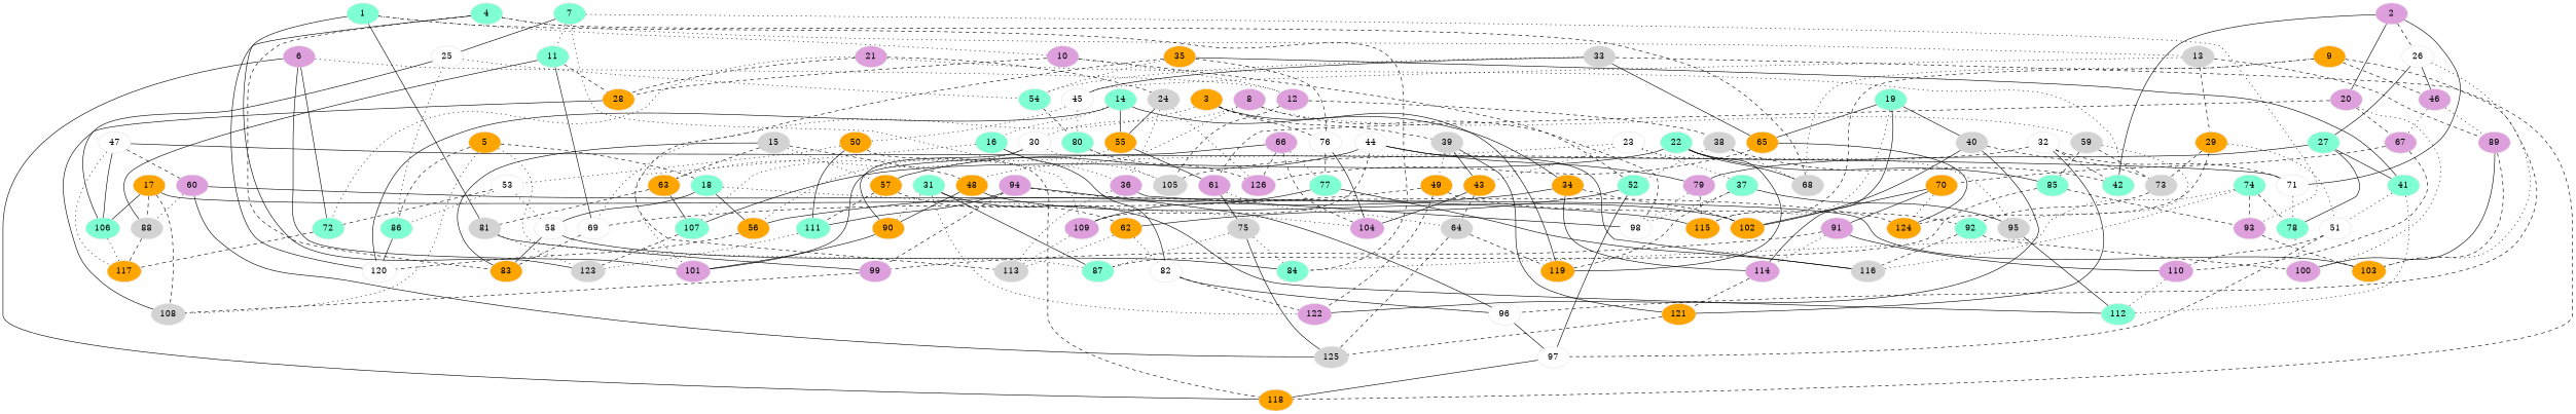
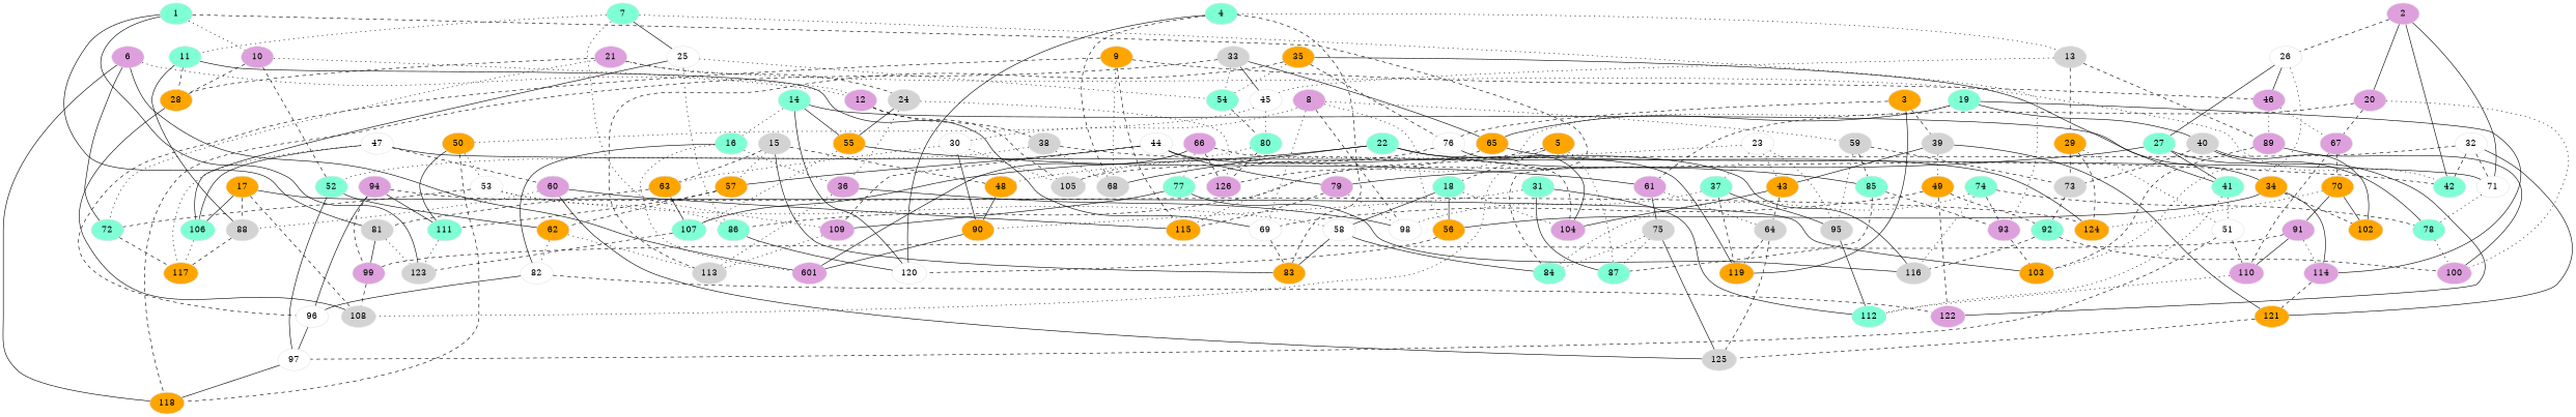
  graph {
    fontname="DejaVu Serif"
    node [color=gray90 fillcolor=aquamarine fontname="DejaVu Serif" style=filled]
    edge [fontname="DejaVu Serif" style=solid]
    10 [fillcolor=plum]
    1
    81 [fillcolor=lightgrey]
    84
    123 [fillcolor=lightgrey]
    12 [fillcolor=plum]
    28 [fillcolor=orange]
    52
    99 [fillcolor=plum]
    2 [fillcolor=plum]
    20 [fillcolor=plum]
    26 [fillcolor=white]
    42
    71 [fillcolor=white]
    61 [fillcolor=plum]
    67 [fillcolor=plum]
    100 [fillcolor=plum]
    46 [fillcolor=plum]
    103 [fillcolor=orange]
    27
    78
    3 [fillcolor=orange]
    39 [fillcolor=lightgrey]
    69 [fillcolor=white]
    76 [fillcolor=white]
    119 [fillcolor=orange]
    43 [fillcolor=orange]
    121 [fillcolor=orange]
    49 [fillcolor=orange]
    83 [fillcolor=orange]
    104 [fillcolor=plum]
    77
    13 [fillcolor=lightgrey]
    4
    68 [fillcolor=lightgrey]
    120 [fillcolor=white]
    29 [fillcolor=orange]
    45 [fillcolor=white]
    89 [fillcolor=plum]
    5 [fillcolor=orange]
    18
    86
    87
    108 [fillcolor=lightgrey]
    56 [fillcolor=orange]
    58 [fillcolor=white]
    6 [fillcolor=plum]
    72
-   101 [fillcolor=plum]
+   101 [fillcolor=plum label=601]
    118 [fillcolor=orange]
    38 [fillcolor=lightgrey]
    105 [fillcolor=lightgrey]
    117 [fillcolor=orange]
    7
    11
    25 [fillcolor=white]
    93 [fillcolor=plum]
    109 [fillcolor=plum]
    88 [fillcolor=lightgrey]
    106
    54
    113 [fillcolor=lightgrey]
    8 [fillcolor=plum]
    30 [fillcolor=white]
    59 [fillcolor=lightgrey]
    98 [fillcolor=white]
    63 [fillcolor=orange]
    90 [fillcolor=orange]
    85
    95 [fillcolor=lightgrey]
    73 [fillcolor=lightgrey]
    9 [fillcolor=orange]
    96 [fillcolor=white]
    115 [fillcolor=orange]
    97 [fillcolor=white]
    62 [fillcolor=orange]
    51 [fillcolor=white]
    124 [fillcolor=orange]
    50 [fillcolor=orange]
    80
    14
    16
    34 [fillcolor=orange]
    55 [fillcolor=orange]
    36 [fillcolor=plum]
    82 [fillcolor=white]
    114 [fillcolor=plum]
    102 [fillcolor=orange]
    107
    15 [fillcolor=lightgrey]
    48 [fillcolor=orange]
    57 [fillcolor=orange]
    111
    122 [fillcolor=plum]
    17 [fillcolor=orange]
    19
    40 [fillcolor=lightgrey]
    65 [fillcolor=orange]
    126 [fillcolor=plum]
    64 [fillcolor=lightgrey]
    75 [fillcolor=lightgrey]
    110 [fillcolor=plum]
    70 [fillcolor=orange]
    21 [fillcolor=plum]
    24 [fillcolor=lightgrey]
    22
    23 [fillcolor=white]
    37
    112
    41
    79 [fillcolor=plum]
    92
    31
    32 [fillcolor=white]
    125 [fillcolor=lightgrey]
    33 [fillcolor=lightgrey]
    35 [fillcolor=orange]
    44 [fillcolor=white]
    116 [fillcolor=lightgrey]
    53 [fillcolor=white]
    47 [fillcolor=white]
    60 [fillcolor=plum]
    66 [fillcolor=plum]
    91 [fillcolor=plum]
    74
    94 [fillcolor=plum]
    10 -- 12 [style=dotted]
    10 -- 28 [style=dashed]
    10 -- 52 [style=dashed]
    1 -- 10 [style=dotted]
    1 -- 81
    1 -- 84 [style=dashed]
    1 -- 123
    81 -- 123 [style=dotted]
    81 -- 99
    12 -- 38 [style=dashed]
    12 -- 105 [style=dashed]
    28 -- 108
    52 -- 97
    52 -- 62
    99 -- 108 [style=dashed]
    2 -- 20
    2 -- 26 [style=dashed]
    2 -- 42
    2 -- 71
    20 -- 61 [style=dashed]
    20 -- 67 [style=dashed]
    20 -- 100 [style=dotted]
    26 -- 46
    26 -- 103 [style=dotted]
    26 -- 27
    71 -- 78 [style=dotted]
    61 -- 64 [style=dotted]
    61 -- 75
    67 -- 110 [style=dashed]
    67 -- 70 [style=dashed]
    46 -- 67 [style=dotted]
    46 -- 89 [style=dotted]
    27 -- 78
    27 -- 41
    27 -- 79
    78 -- 100 [style=dotted]
    3 -- 39 [style=dashed]
-   3 -- 69 [style=dotted]
+   8 -- 69 [style=dotted]
    3 -- 76 [style=dashed]
    3 -- 119
    39 -- 43
    39 -- 121
    39 -- 49 [style=dotted]
    69 -- 83 [style=dashed]
    76 -- 104
    76 -- 77 [style=dashed]
    43 -- 104
    43 -- 64 [style=dashed]
    121 -- 125 [style=dashed]
    49 -- 69 [style=dashed]
    49 -- 122 [style=dashed]
    49 -- 92 [style=dashed]
    77 -- 109
    77 -- 116
    13 -- 29 [style=dashed]
    13 -- 45 [style=dotted]
    13 -- 89 [style=dashed]
    4 -- 83 [style=dashed]
    4 -- 13 [style=dotted]
    4 -- 68 [style=dashed]
    4 -- 120
    29 -- 73 [style=dashed]
    29 -- 51 [style=dotted]
    29 -- 124 [style=dashed]
    45 -- 50 [style=dotted]
    45 -- 80 [style=dotted]
    89 -- 100
    89 -- 103 [style=dashed]
    5 -- 18 [style=dashed]
    5 -- 86 [style=dashed]
    5 -- 87 [style=dotted]
    5 -- 108 [style=dotted]
    18 -- 104 [style=dotted]
    18 -- 56
    18 -- 58
    86 -- 120
    56 -- 120 [style=dashed]
    58 -- 84
    58 -- 83
    6 -- 12 [style=dotted]
    6 -- 72
    6 -- 101
    6 -- 118
    72 -- 117 [style=dashed]
    38 -- 52 [style=dotted]
    38 -- 42 [style=dashed]
    38 -- 68 [style=dotted]
    7 -- 11 [style=dotted]
    7 -- 25
    7 -- 93 [style=dotted]
    7 -- 109 [style=dotted]
    11 -- 28 [style=dashed]
    11 -- 69
    11 -- 88
    25 -- 86 [style=dotted]
    25 -- 106
    25 -- 54 [style=dotted]
    93 -- 103 [style=dashed]
    109 -- 113 [style=dotted]
    88 -- 117 [style=dashed]
    106 -- 117 [style=dotted]
    54 -- 80 [style=dashed]
    8 -- 56 [style=dotted]
    8 -- 30 [style=dotted]
    8 -- 59 [style=dotted]
    8 -- 98 [style=dashed]
    30 -- 105 [style=dotted]
    30 -- 63 [style=dotted]
    30 -- 90
    59 -- 85 [style=dashed]
    59 -- 95 [style=dotted]
    59 -- 73 [style=dashed]
    63 -- 81 [style=dashed]
    63 -- 107
    90 -- 101
    85 -- 87 [style=dashed]
    85 -- 93 [style=dashed]
    95 -- 112
    73 -- 92 [style=dashed]
    9 -- 46 [style=dashed]
    9 -- 68 [style=dotted]
    9 -- 96 [style=dashed]
    9 -- 115 [style=dashed]
    96 -- 97
    97 -- 118
    62 -- 113 [style=dotted]
    62 -- 82 [style=dotted]
    51 -- 97 [style=dashed]
    51 -- 110 [style=dashed]
    50 -- 118 [style=dashed]
    50 -- 111
    50 -- 53 [style=dotted]
    80 -- 105 [style=dotted]
    80 -- 126 [style=dashed]
    14 -- 120
    14 -- 16 [style=dotted]
    14 -- 34
    14 -- 55
    16 -- 101 [style=dotted]
    16 -- 36 [style=dotted]
    16 -- 82
    34 -- 56
    34 -- 114
    34 -- 102 [style=dashed]
    55 -- 61
    55 -- 107 [style=dotted]
    36 -- 113 [style=dotted]
    36 -- 98
    82 -- 96
    82 -- 122 [style=dashed]
    114 -- 121 [style=dashed]
    107 -- 123 [style=dashed]
    15 -- 83
    15 -- 63 [style=dashed]
    15 -- 48 [style=dashed]
    15 -- 57 [style=dotted]
    48 -- 90
-   48 -- 102
    57 -- 62 [style=dashed]
    57 -- 111 [style=dashed]
    111 -- 123 [style=dotted]
    17 -- 103
    17 -- 108 [style=dashed]
    17 -- 88 [style=dashed]
    17 -- 106
    19 -- 115 [style=dotted]
    19 -- 114
    19 -- 40
    19 -- 65
    40 -- 73 [style=dashed]
    40 -- 102
    40 -- 122
    65 -- 124
    65 -- 126 [style=dashed]
    64 -- 119 [style=dashed]
    64 -- 125 [style=dashed]
    75 -- 84 [style=dotted]
    75 -- 87 [style=dotted]
    75 -- 125
    110 -- 112 [style=dotted]
    70 -- 124 [style=dotted]
    70 -- 102
    70 -- 91
    21 -- 28 [style=dashed]
    21 -- 42 [style=dotted]
    21 -- 72 [style=dotted]
    21 -- 24 [style=dashed]
    24 -- 55
    24 -- 36 [style=dotted]
    24 -- 126 [style=dotted]
    22 -- 119
    22 -- 68
    22 -- 85
    22 -- 107
    23 -- 43 [style=dotted]
    23 -- 95 [style=dotted]
    23 -- 48 [style=dotted]
    23 -- 37 [style=dotted]
    37 -- 119 [style=dashed]
    37 -- 98 [style=dotted]
    37 -- 95
    41 -- 51 [style=dotted]
    41 -- 112 [style=dotted]
    79 -- 98 [style=dotted]
    79 -- 115 [style=dashed]
    92 -- 100 [style=dashed]
    92 -- 116 [style=dashed]
    31 -- 87
    31 -- 90 [style=dotted]
-   31 -- 122 [style=dotted]
    31 -- 112
    32 -- 42 [style=dashed]
    32 -- 71 [style=dashed]
    32 -- 121
    32 -- 105 [style=dashed]
    33 -- 45
    33 -- 118 [style=dashed]
    33 -- 54 [style=dotted]
    33 -- 65
    35 -- 76 [style=dashed]
    35 -- 54 [style=dotted]
    35 -- 113 [style=dashed]
    35 -- 41
    44 -- 109 [style=dashed]
    44 -- 57
    44 -- 79
    44 -- 116
    53 -- 86 [style=dotted]
    53 -- 58 [style=dotted]
    53 -- 72 [style=dashed]
    47 -- 71
    47 -- 117 [style=dotted]
    47 -- 106
    47 -- 60 [style=dashed]
    60 -- 88 [style=dotted]
    60 -- 115
    60 -- 125
    66 -- 104 [style=dashed]
    66 -- 77 [style=dotted]
    66 -- 101
    66 -- 126 [style=dashed]
    91 -- 99 [style=dashed]
    91 -- 114 [style=dotted]
    91 -- 110
    74 -- 84 [style=dotted]
    74 -- 78 [style=dashed]
    74 -- 93 [style=dashed]
    74 -- 116 [style=dotted]
    94 -- 99 [style=dashed]
    94 -- 96
    94 -- 124 [style=dashed]
    94 -- 111
  }
